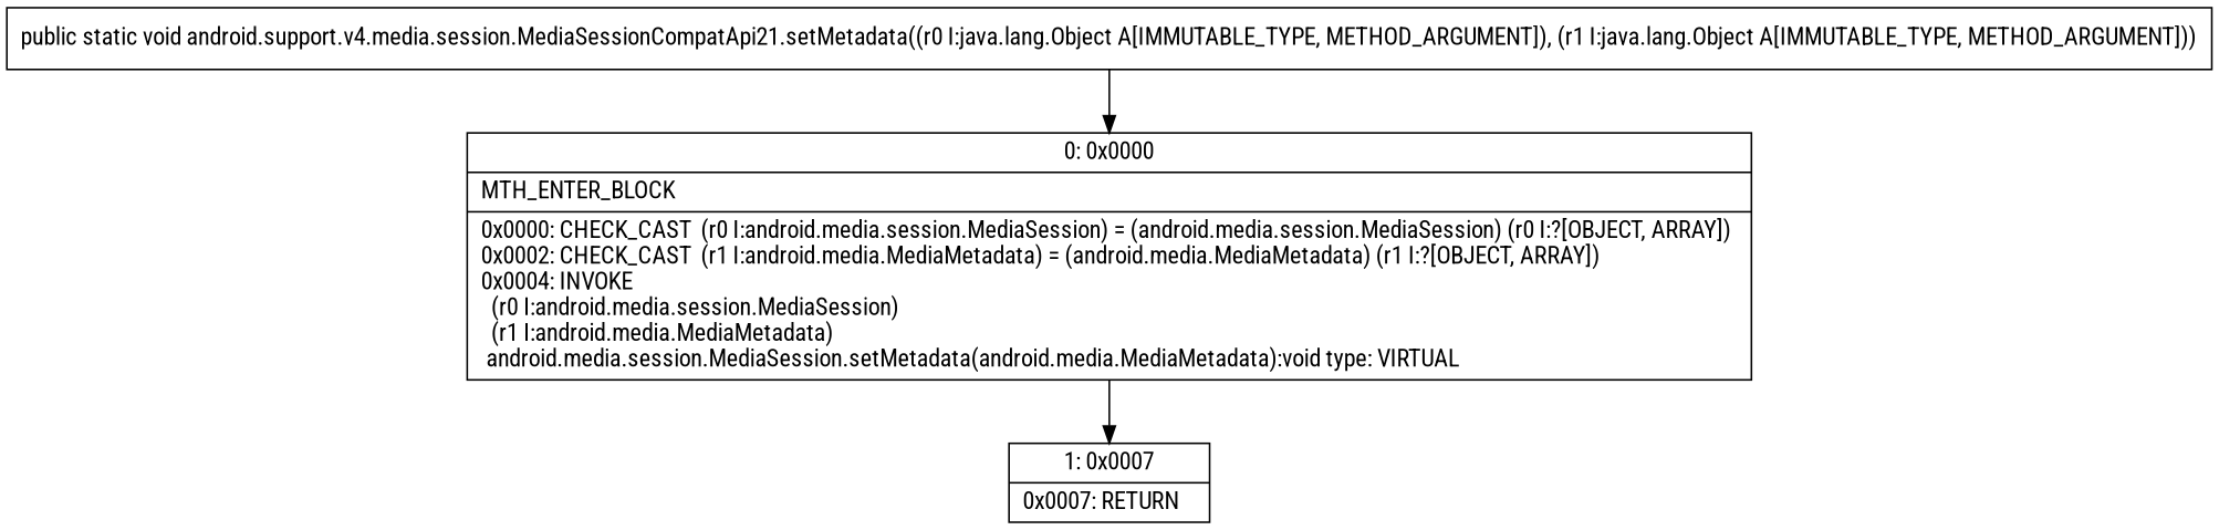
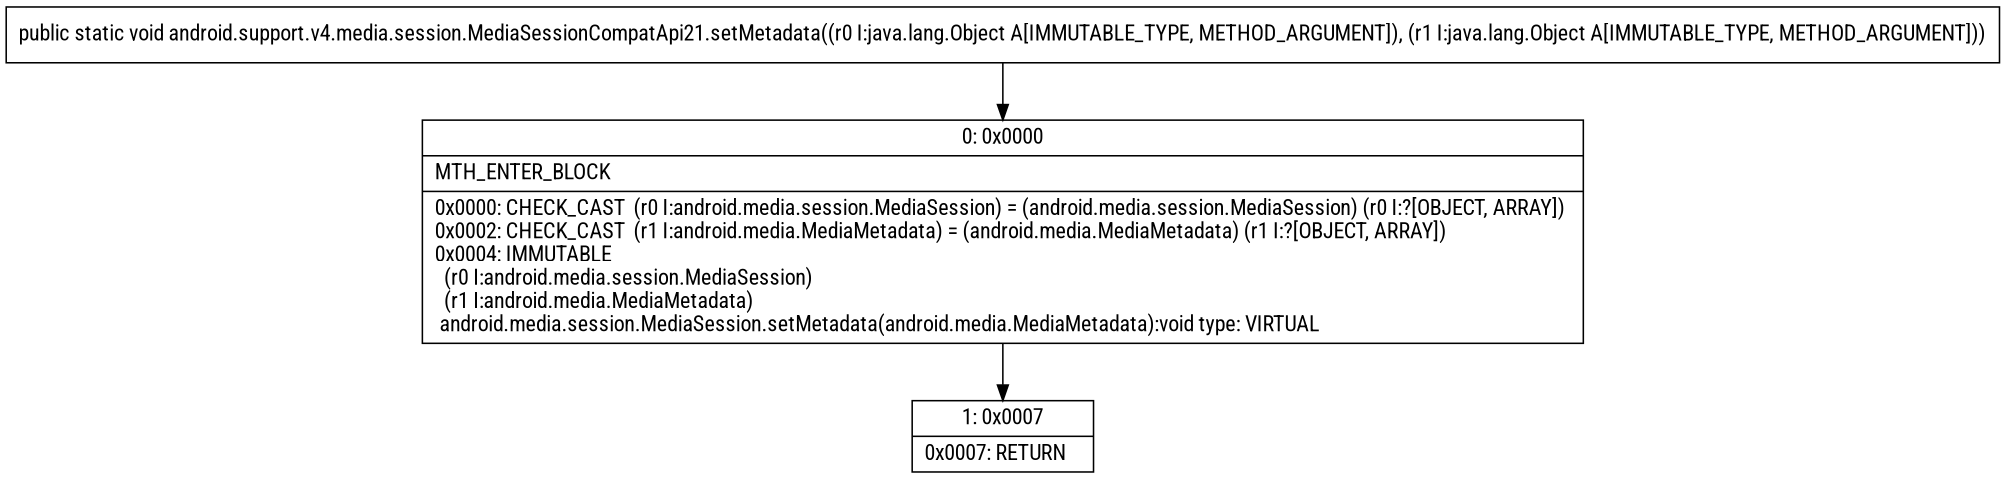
  digraph {
    fontname="Roboto Condensed"
    node [shape=record fontname="Roboto Condensed"]
    edge [fontname="Roboto Condensed"]
-   n1 [label="{0\:\ 0x0000|MTH_ENTER_BLOCK\l|0x0000: CHECK_CAST  (r0 I:android.media.session.MediaSession) = (android.media.session.MediaSession) (r0 I:?[OBJECT, ARRAY]) \l0x0002: CHECK_CAST  (r1 I:android.media.MediaMetadata) = (android.media.MediaMetadata) (r1 I:?[OBJECT, ARRAY]) \l0x0004: INVOKE  \l  (r0 I:android.media.session.MediaSession)\l  (r1 I:android.media.MediaMetadata)\l android.media.session.MediaSession.setMetadata(android.media.MediaMetadata):void type: VIRTUAL \l}"]
+   n1 [label="{0\:\ 0x0000|MTH_ENTER_BLOCK\l|0x0000: CHECK_CAST  (r0 I:android.media.session.MediaSession) = (android.media.session.MediaSession) (r0 I:?[OBJECT, ARRAY]) \l0x0002: CHECK_CAST  (r1 I:android.media.MediaMetadata) = (android.media.MediaMetadata) (r1 I:?[OBJECT, ARRAY]) \l0x0004: IMMUTABLE  \l  (r0 I:android.media.session.MediaSession)\l  (r1 I:android.media.MediaMetadata)\l android.media.session.MediaSession.setMetadata(android.media.MediaMetadata):void type: VIRTUAL \l}"]
    n2 [label="{1\:\ 0x0007|0x0007: RETURN   \l}"]
    n3 [label="{public static void android.support.v4.media.session.MediaSessionCompatApi21.setMetadata((r0 I:java.lang.Object A[IMMUTABLE_TYPE, METHOD_ARGUMENT]), (r1 I:java.lang.Object A[IMMUTABLE_TYPE, METHOD_ARGUMENT])) }"]
    n1 -> n2
    n3 -> n1
  }
